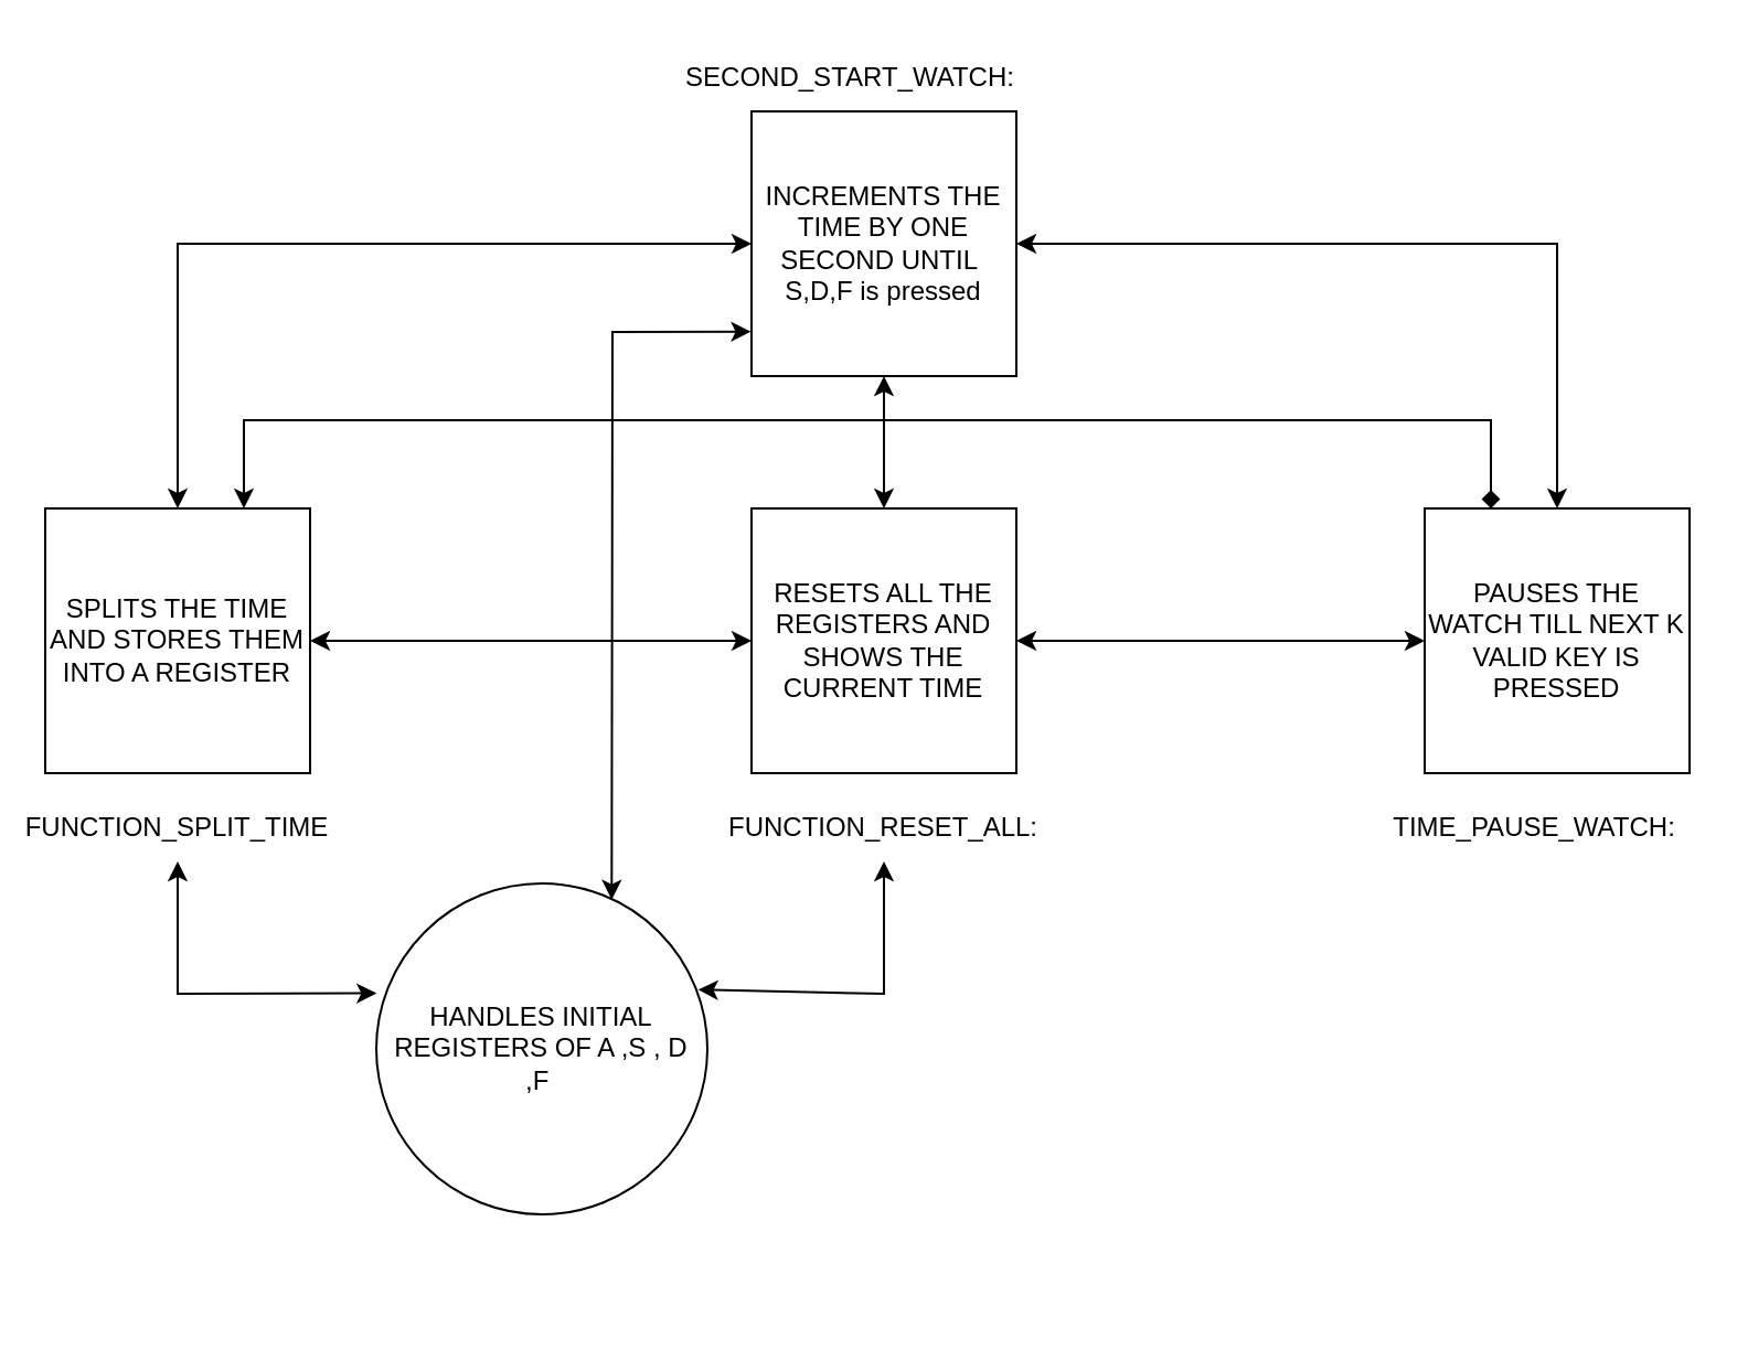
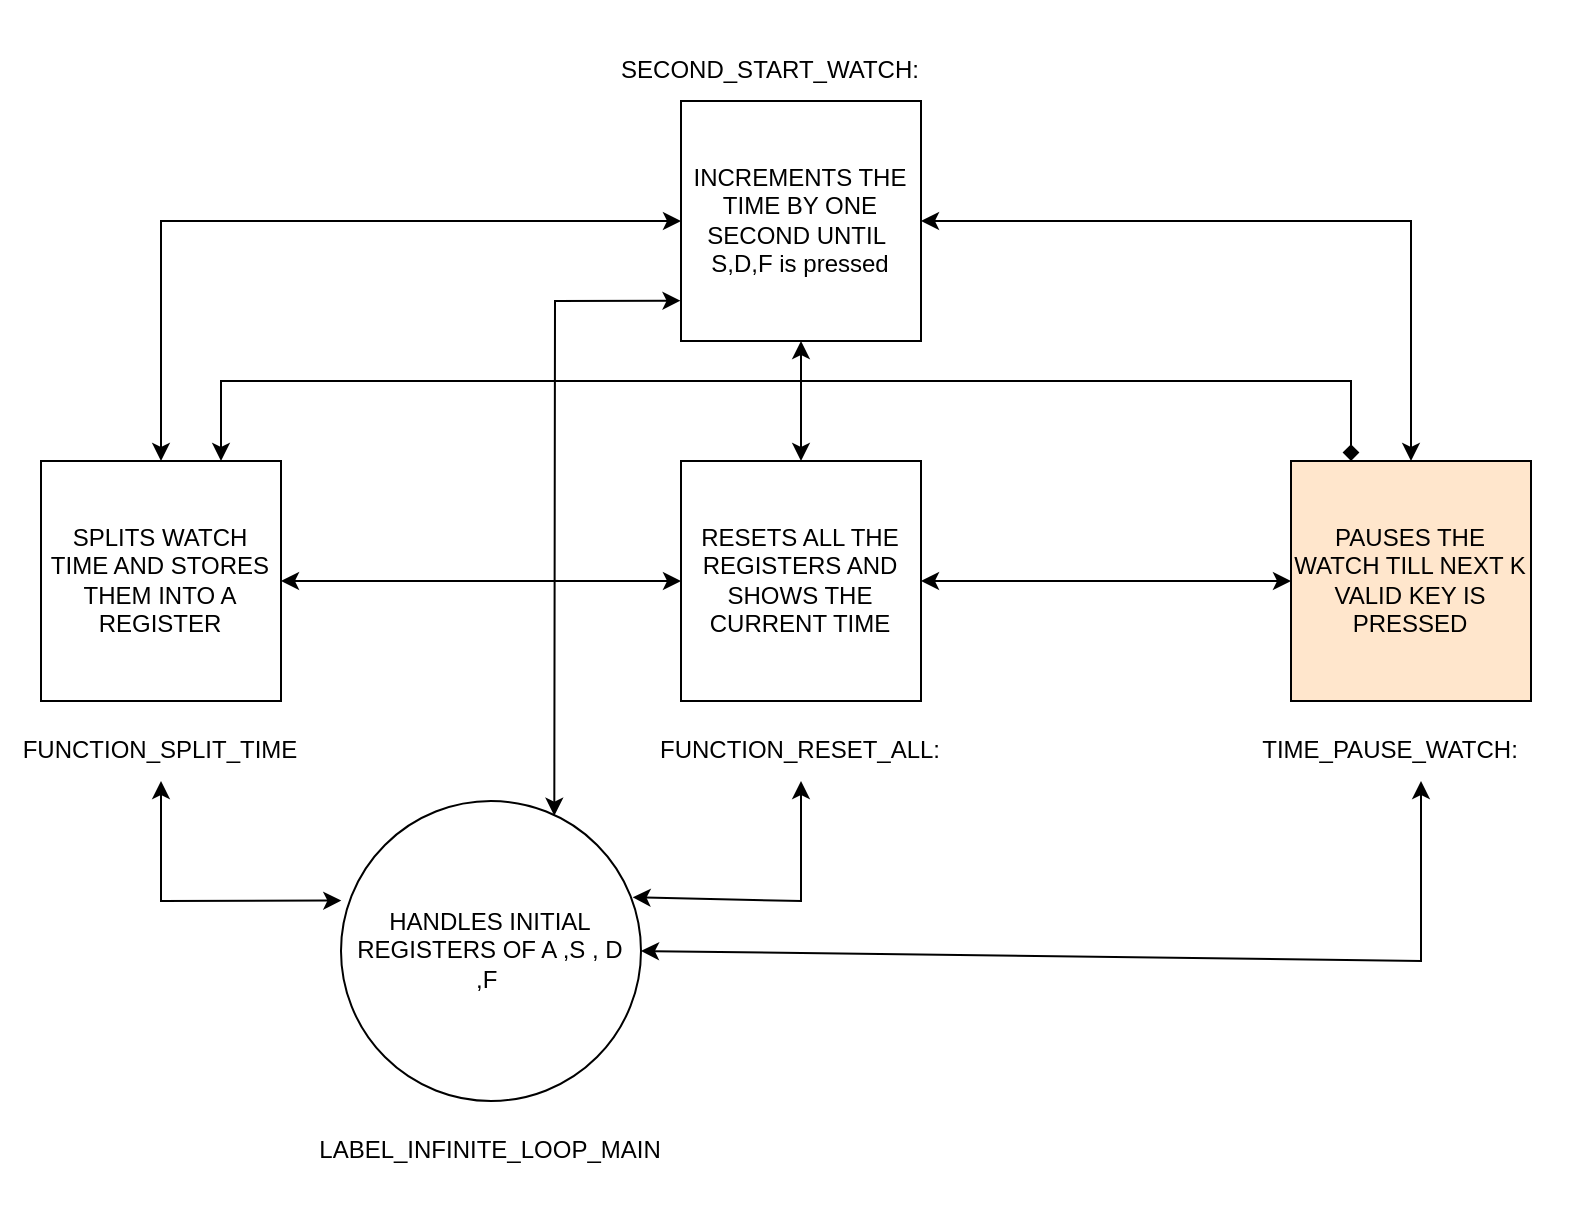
  <mxCell id="0" />
  <mxCell id="1" parent="0" />
  <mxCell id="2" value="INCREMENTS THE TIME BY ONE SECOND UNTIL&amp;nbsp; S,D,F is pressed" style="rounded=0;whiteSpace=wrap;html=1;" vertex="1" parent="1"><mxGeometry x="340" y="50" width="120" height="120" as="geometry" /></mxCell>
  <mxCell id="3" value="HANDLES INITIAL REGISTERS OF A ,S , D ,F&amp;nbsp;" style="ellipse;whiteSpace=wrap;html=1;aspect=fixed;" vertex="1" parent="1"><mxGeometry x="170" y="400" width="150" height="150" as="geometry" /></mxCell>
+ <mxCell id="4" value="LABEL_INFINITE_LOOP_MAIN" style="text;html=1;strokeColor=none;fillColor=none;align=center;verticalAlign=middle;whiteSpace=wrap;rounded=0;" vertex="1" parent="1"><mxGeometry x="215" y="560" width="60" height="30" as="geometry" /></mxCell>
  <mxCell id="5" value="SECOND_START_WATCH:" style="text;html=1;strokeColor=none;fillColor=none;align=center;verticalAlign=middle;whiteSpace=wrap;rounded=0;" vertex="1" parent="1"><mxGeometry x="355" y="20" width="60" height="30" as="geometry" /></mxCell>
  <mxCell id="6" value="RESETS ALL THE REGISTERS AND SHOWS THE CURRENT TIME" style="rounded=0;whiteSpace=wrap;html=1;" vertex="1" parent="1"><mxGeometry x="340" y="230" width="120" height="120" as="geometry" /></mxCell>
  <mxCell id="7" value="FUNCTION_RESET_ALL:" style="text;html=1;strokeColor=none;fillColor=none;align=center;verticalAlign=middle;whiteSpace=wrap;rounded=0;" vertex="1" parent="1"><mxGeometry x="370" y="360" width="60" height="30" as="geometry" /></mxCell>
- <mxCell id="8" value="PAUSES THE WATCH TILL NEXT K VALID KEY IS PRESSED" style="rounded=0;whiteSpace=wrap;html=1;" vertex="1" parent="1"><mxGeometry x="645" y="230" width="120" height="120" as="geometry" /></mxCell>
+ <mxCell id="8" value="PAUSES THE WATCH TILL NEXT K VALID KEY IS PRESSED" style="rounded=0;whiteSpace=wrap;html=1;fillColor=#ffe6cc;" vertex="1" parent="1"><mxGeometry x="645" y="230" width="120" height="120" as="geometry" /></mxCell>
  <mxCell id="9" value="TIME_PAUSE_WATCH:" style="text;html=1;strokeColor=none;fillColor=none;align=center;verticalAlign=middle;whiteSpace=wrap;rounded=0;" vertex="1" parent="1"><mxGeometry x="665" y="360" width="60" height="30" as="geometry" /></mxCell>
- <mxCell id="10" value="SPLITS THE TIME AND STORES THEM INTO A REGISTER" style="rounded=0;whiteSpace=wrap;html=1;" vertex="1" parent="1"><mxGeometry x="20" y="230" width="120" height="120" as="geometry" /></mxCell>
+ <mxCell id="10" value="SPLITS WATCH TIME AND STORES THEM INTO A REGISTER" style="rounded=0;whiteSpace=wrap;html=1;" vertex="1" parent="1"><mxGeometry x="20" y="230" width="120" height="120" as="geometry" /></mxCell>
  <mxCell id="11" value="FUNCTION_SPLIT_TIME" style="text;html=1;strokeColor=none;fillColor=none;align=center;verticalAlign=middle;whiteSpace=wrap;rounded=0;" vertex="1" parent="1"><mxGeometry x="50" y="360" width="60" height="30" as="geometry" /></mxCell>
  <mxCell id="12" value="" style="endArrow=classic;startArrow=classic;html=1;rounded=0;entryX=0.5;entryY=0;entryDx=0;entryDy=0;exitX=1;exitY=0.5;exitDx=0;exitDy=0;" edge="1" parent="1" source="2" target="8"><mxGeometry width="50" height="50" relative="1" as="geometry"><mxPoint x="695" y="90" as="sourcePoint" /><mxPoint x="545" y="250" as="targetPoint" /><Array as="points"><mxPoint x="705" y="110" /></Array></mxGeometry></mxCell>
  <mxCell id="13" value="" style="endArrow=classic;startArrow=classic;html=1;rounded=0;entryX=0;entryY=0.5;entryDx=0;entryDy=0;exitX=0.5;exitY=0;exitDx=0;exitDy=0;" edge="1" parent="1" source="10" target="2"><mxGeometry width="50" height="50" relative="1" as="geometry"><mxPoint x="90" y="180" as="sourcePoint" /><mxPoint x="140" y="130" as="targetPoint" /><Array as="points"><mxPoint x="80" y="110" /></Array></mxGeometry></mxCell>
  <mxCell id="14" value="" style="endArrow=classic;startArrow=classic;html=1;rounded=0;entryX=0;entryY=0.5;entryDx=0;entryDy=0;exitX=1;exitY=0.5;exitDx=0;exitDy=0;" edge="1" parent="1" source="6" target="8"><mxGeometry width="50" height="50" relative="1" as="geometry"><mxPoint x="495" y="300" as="sourcePoint" /><mxPoint x="545" y="250" as="targetPoint" /></mxGeometry></mxCell>
  <mxCell id="15" value="" style="endArrow=classic;startArrow=classic;html=1;rounded=0;exitX=1;exitY=0.5;exitDx=0;exitDy=0;" edge="1" parent="1" source="10" target="6"><mxGeometry width="50" height="50" relative="1" as="geometry"><mxPoint x="495" y="300" as="sourcePoint" /><mxPoint x="545" y="250" as="targetPoint" /></mxGeometry></mxCell>
  <mxCell id="16" value="" style="endArrow=diamond;startArrow=classic;html=1;rounded=0;exitX=0.75;exitY=0;exitDx=0;exitDy=0;entryX=0.25;entryY=0;entryDx=0;entryDy=0;" edge="1" parent="1" source="10" target="8"><mxGeometry width="50" height="50" relative="1" as="geometry"><mxPoint x="495" y="300" as="sourcePoint" /><mxPoint x="545" y="250" as="targetPoint" /><Array as="points"><mxPoint x="110" y="190" /><mxPoint x="675" y="190" /></Array></mxGeometry></mxCell>
  <mxCell id="17" value="" style="endArrow=classic;startArrow=classic;html=1;rounded=0;entryX=0.5;entryY=1;entryDx=0;entryDy=0;exitX=0.5;exitY=0;exitDx=0;exitDy=0;" edge="1" parent="1" source="6" target="2"><mxGeometry width="50" height="50" relative="1" as="geometry"><mxPoint x="495" y="300" as="sourcePoint" /><mxPoint x="545" y="250" as="targetPoint" /></mxGeometry></mxCell>
  <mxCell id="18" value="" style="endArrow=classic;startArrow=classic;html=1;rounded=0;entryX=-0.002;entryY=0.832;entryDx=0;entryDy=0;entryPerimeter=0;exitX=0.711;exitY=0.049;exitDx=0;exitDy=0;exitPerimeter=0;" edge="1" parent="1" source="3" target="2"><mxGeometry width="50" height="50" relative="1" as="geometry"><mxPoint x="245" y="340" as="sourcePoint" /><mxPoint x="305" y="150" as="targetPoint" /><Array as="points"><mxPoint x="277" y="150" /></Array></mxGeometry></mxCell>
  <mxCell id="19" value="" style="endArrow=classic;startArrow=classic;html=1;rounded=0;exitX=0.972;exitY=0.321;exitDx=0;exitDy=0;exitPerimeter=0;entryX=0.5;entryY=1;entryDx=0;entryDy=0;" edge="1" parent="1" source="3" target="7"><mxGeometry width="50" height="50" relative="1" as="geometry"><mxPoint x="345" y="310" as="sourcePoint" /><mxPoint x="395" y="260" as="targetPoint" /><Array as="points"><mxPoint x="400" y="450" /></Array></mxGeometry></mxCell>
  <mxCell id="20" value="" style="endArrow=classic;startArrow=classic;html=1;rounded=0;entryX=0.001;entryY=0.332;entryDx=0;entryDy=0;entryPerimeter=0;exitX=0.5;exitY=1;exitDx=0;exitDy=0;" edge="1" parent="1" source="11" target="3"><mxGeometry width="50" height="50" relative="1" as="geometry"><mxPoint x="85" y="450" as="sourcePoint" /><mxPoint x="395" y="260" as="targetPoint" /><Array as="points"><mxPoint x="80" y="450" /></Array></mxGeometry></mxCell>
+ <mxCell id="21" value="" style="endArrow=classic;startArrow=classic;html=1;rounded=0;exitX=1;exitY=0.5;exitDx=0;exitDy=0;entryX=0.75;entryY=1;entryDx=0;entryDy=0;" edge="1" parent="1" source="3" target="9"><mxGeometry width="50" height="50" relative="1" as="geometry"><mxPoint x="525" y="500" as="sourcePoint" /><mxPoint x="575" y="450" as="targetPoint" /><Array as="points"><mxPoint x="710" y="480" /></Array></mxGeometry></mxCell>
